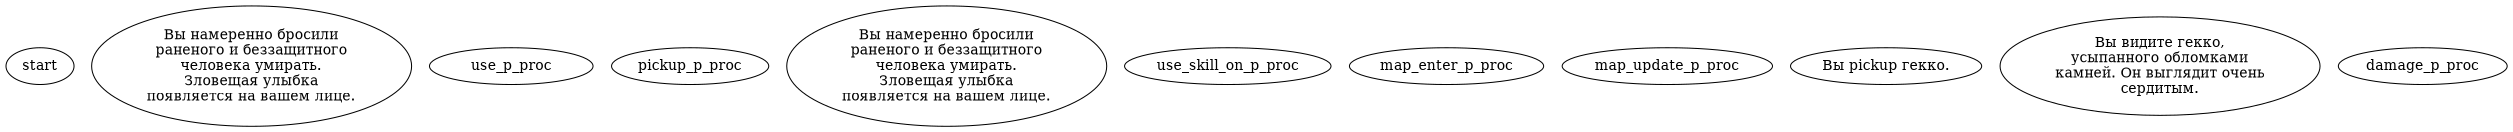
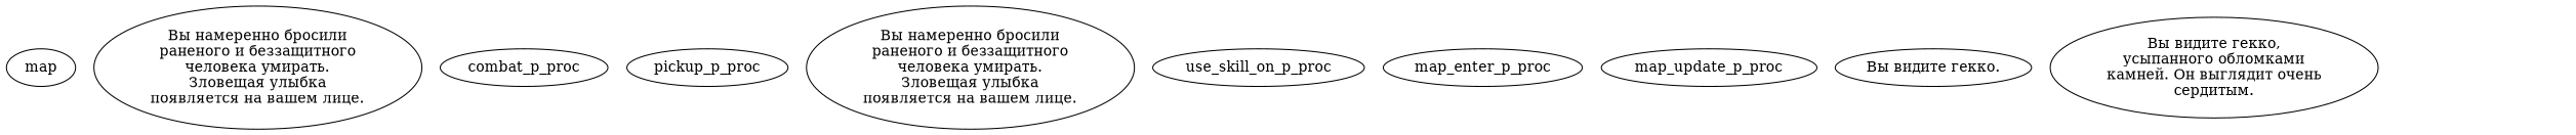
  digraph {
    node [color="#000000" fillcolor="#FFFFFF" style=filled]
-   start
+   start [label=map]
    n2 [label="Вы намеренно бросили\nраненого и беззащитного\nчеловека умирать.\nЗловещая улыбка\nпоявляется на вашем лице."]
-   combat_p_proc [label=use_p_proc]
+   combat_p_proc
    pickup_p_proc
    n5 [label="Вы намеренно бросили\nраненого и беззащитного\nчеловека умирать.\nЗловещая улыбка\nпоявляется на вашем лице."]
    use_skill_on_p_proc
    map_enter_p_proc
    map_update_p_proc
-   n9 [label="Вы pickup гекко."]
+   n9 [label="Вы видите гекко."]
    n10 [label="Вы видите гекко,\nусыпанного обломками\nкамней. Он выглядит очень\nсердитым."]
-   damage_p_proc
  }
